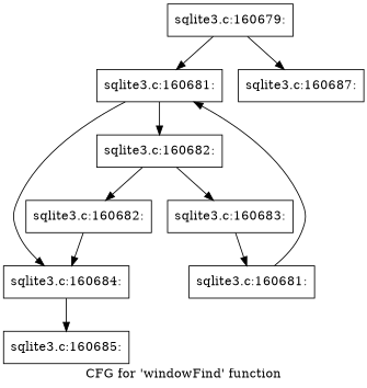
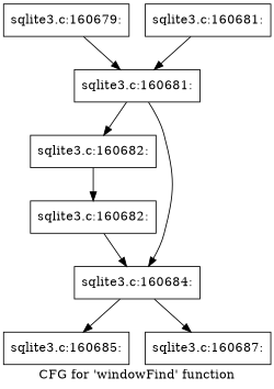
  digraph {
    label="CFG for 'windowFind' function"
    node [shape=record]
    n1 [label="{sqlite3.c:160679:}"]
    n2 [label="{sqlite3.c:160681:}"]
    n3 [label="{sqlite3.c:160682:}"]
    n4 [label="{sqlite3.c:160684:}"]
    n5 [label="{sqlite3.c:160682:}"]
-   n6 [label="{sqlite3.c:160683:}"]
    n7 [label="{sqlite3.c:160685:}"]
    n8 [label="{sqlite3.c:160687:}"]
    n9 [label="{sqlite3.c:160681:}"]
    n1 -> n2
    n2 -> n3
    n2 -> n4
    n3 -> n5
-   n3 -> n6
    n4 -> n7
-   n1 -> n8
+   n4 -> n8
    n5 -> n4
-   n6 -> n9
    n9 -> n2
  }
